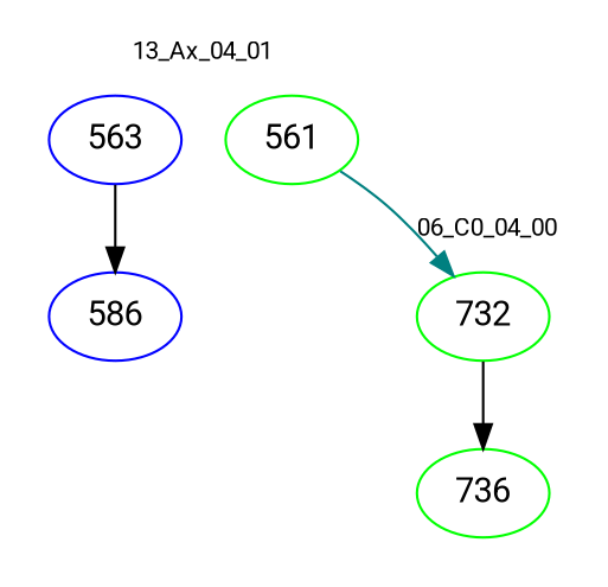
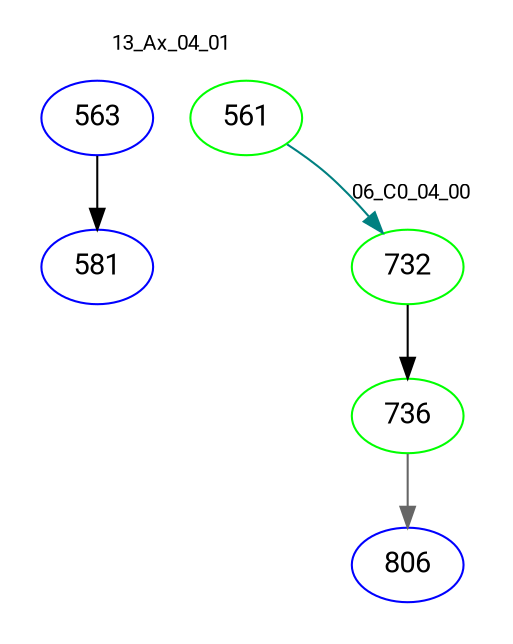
  digraph {
    fontname=Roboto
    node [color=green fontname=Roboto]
    edge [color=black fontname=Roboto]
    n1 [label=561]
    n2 [color=blue label=563]
-   n3 [color=blue label=586]
+   n3 [color=blue label=581]
    n4 [label=732]
    n5 [label=736]
+   n6 [color=blue label=806]
    subgraph cluster_1 {
      color=white
      fontsize=10
      label="13_Ax_04_01"
      n1
      n2
      n3
    }
    subgraph cluster_2 {
      color=white
      fontsize=10
      label="06_C0_04_00"
      n4
      n5
+     n6
    }
    n1 -> n4 [color=teal]
    n2 -> n3
    n4 -> n5
+   n5 -> n6 [color=gray40]
  }
